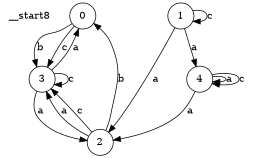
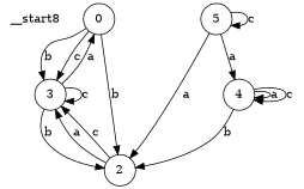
  digraph {
    rankdir=TB
    node [shape=circle color=black fillcolor=white style=filled]
    n1 [label=__start8 shape=none color="" fillcolor="" style=""]
    n2 [label=0]
    n3 [label=3]
-   n4 [label=1]
+   n4 [label=5]
    n5 [label=2]
    n6 [label=4]
    n2 -> n3 [label=b]
    n2 -> n3 [label=c]
    n3 -> n2 [label=a]
    n3 -> n3 [label=c]
-   n3 -> n5 [label=a]
+   n3 -> n5 [label=b]
    n4 -> n4 [label=c]
    n4 -> n5 [label=a]
    n4 -> n6 [label=a]
-   n5 -> n2 [label=b]
+   n2 -> n5 [label=b]
    n5 -> n3 [label=a]
    n5 -> n3 [label=c]
-   n6 -> n5 [label=a]
+   n6 -> n5 [label=b]
    n6 -> n6 [label=a]
    n6 -> n6 [label=c]
  }
